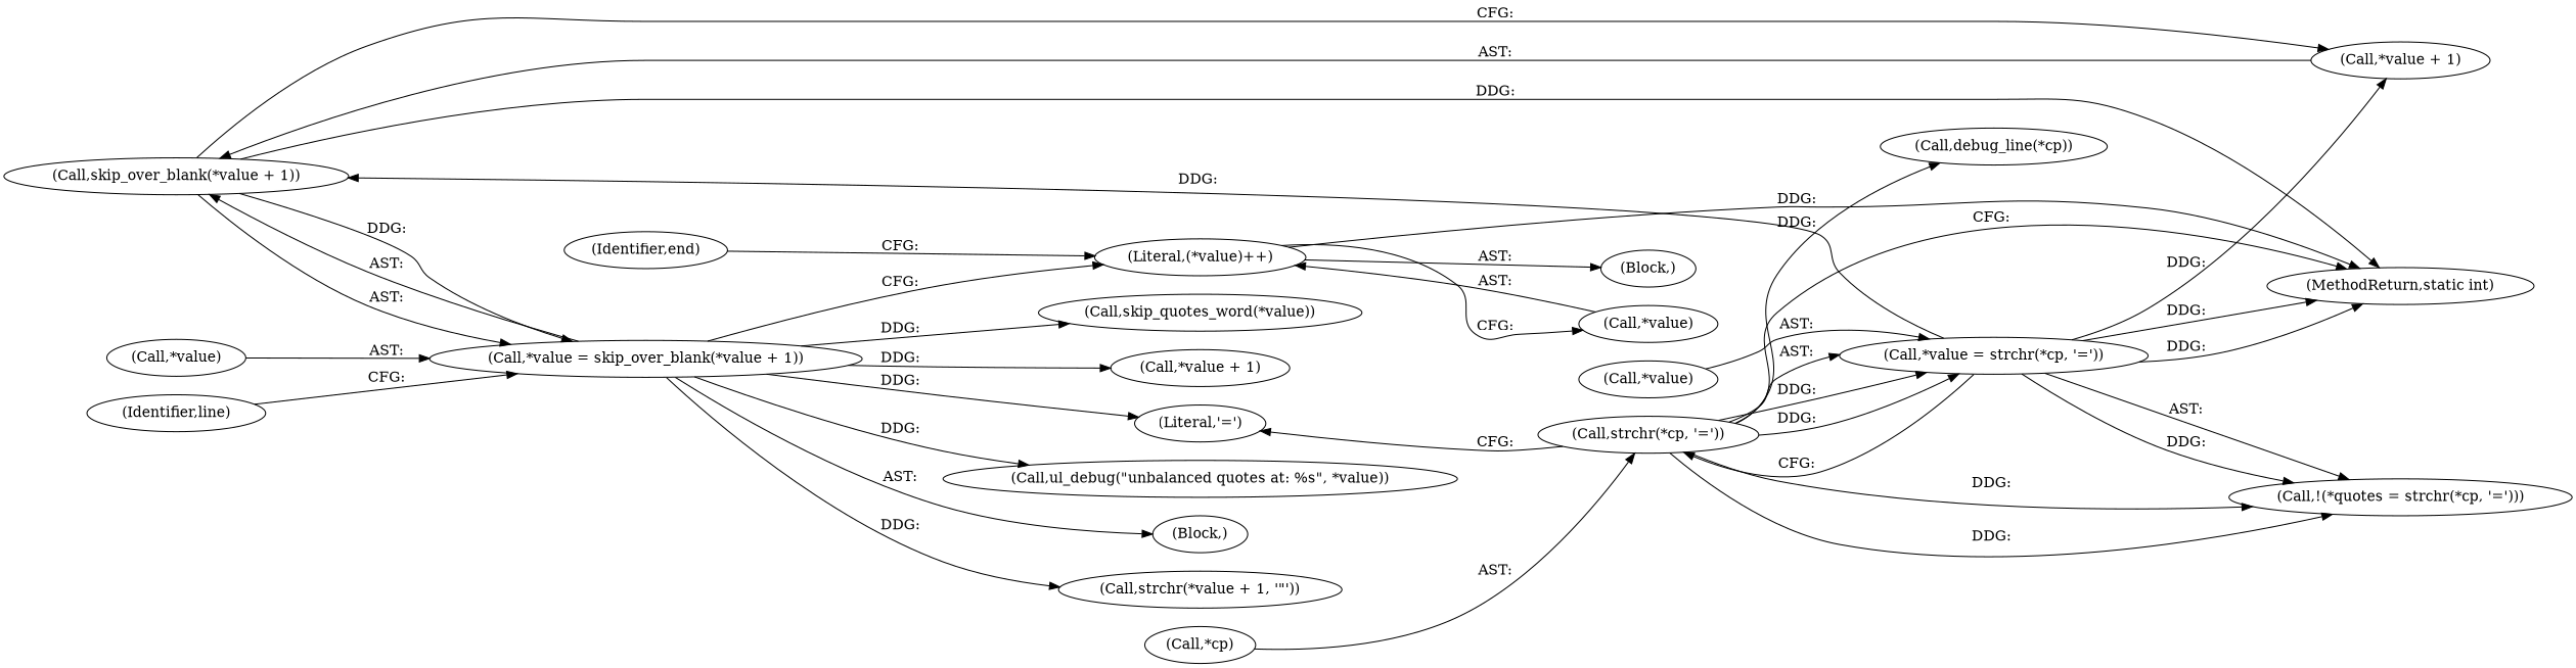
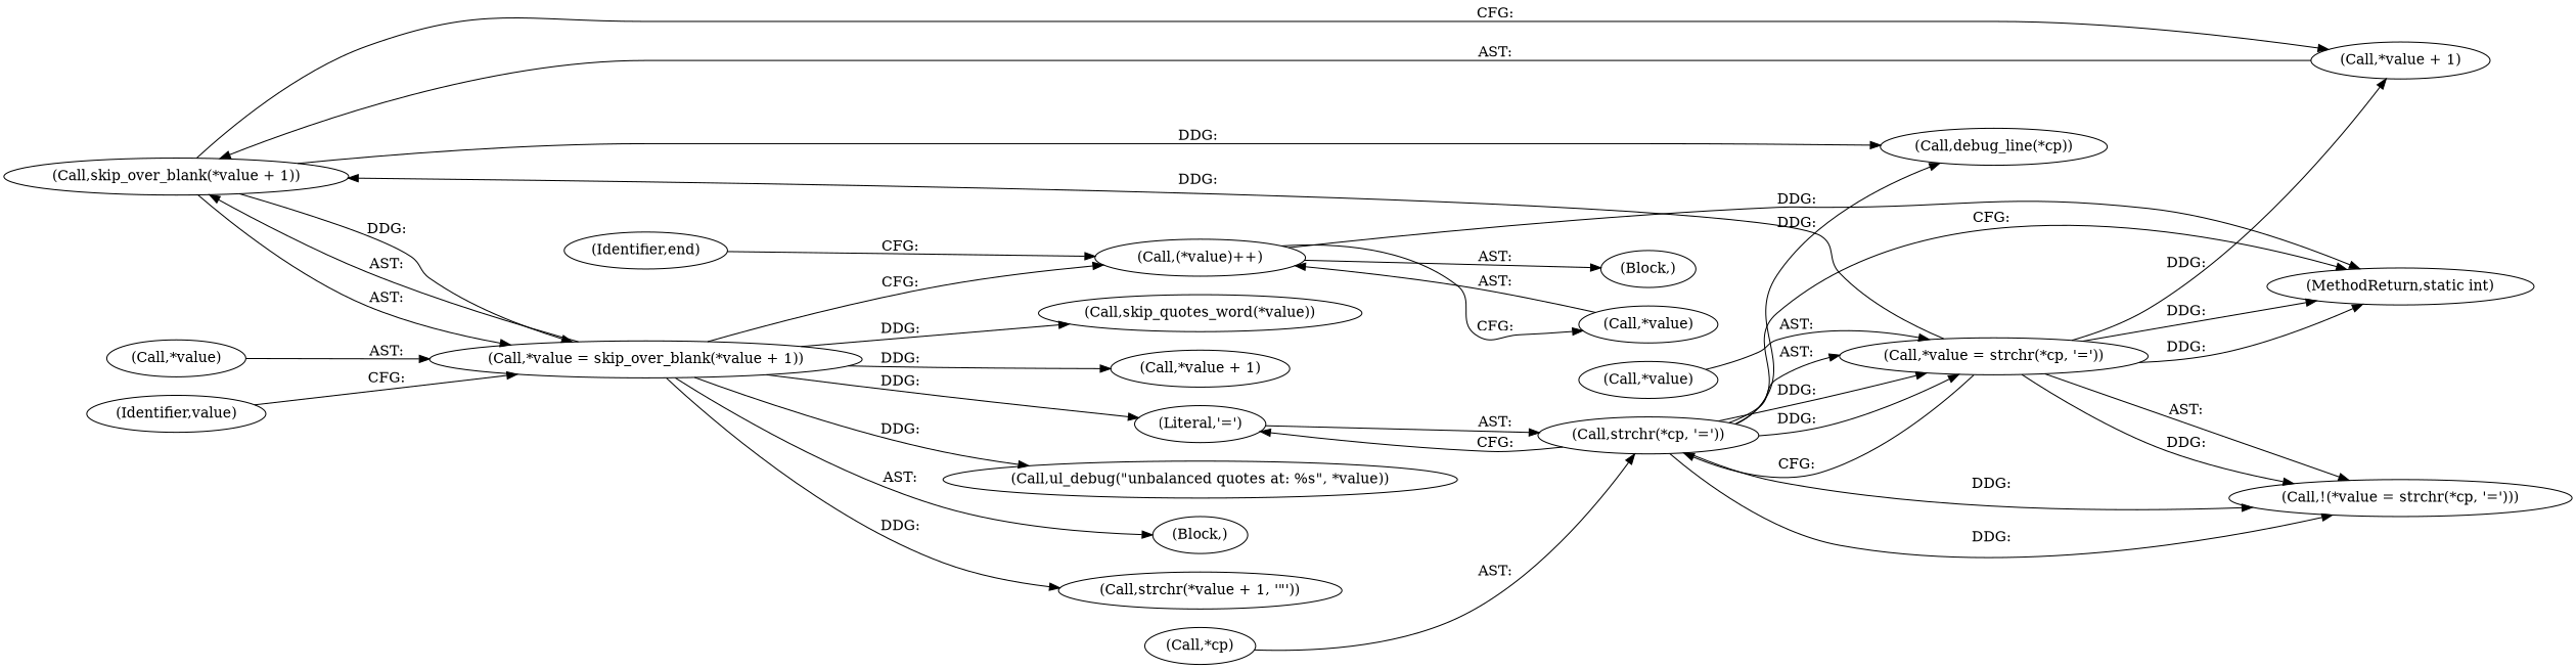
  digraph {
    rankdir=LR
-   n1 [label="(Literal,(*value)++)"]
+   n1 [label="(Call,(*value)++)"]
    n2 [label="(Call,*value)"]
    n3 [label="(MethodReturn,static int)"]
    n4 [label="(Block,)"]
    n5 [label="(Call,*value = skip_over_blank(*value + 1))"]
    n6 [label="(Call,skip_over_blank(*value + 1))"]
    n7 [label="(Call,strchr(*value + 1, '\"'))"]
    n8 [label="(Call,skip_quotes_word(*value))"]
    n9 [label="(Call,*value + 1)"]
    n10 [label="(Call,ul_debug(\"unbalanced quotes at: %s\", *value))"]
    n11 [label="(Block,)"]
    n12 [label="(Literal,'=')"]
    n13 [label="(Call,*value + 1)"]
    n14 [label="(Call,*value = strchr(*cp, '='))"]
    n15 [label="(Call,strchr(*cp, '='))"]
-   n16 [label="(Call,!(*quotes = strchr(*cp, '=')))"]
+   n16 [label="(Call,!(*value = strchr(*cp, '=')))"]
    n17 [label="(Call,debug_line(*cp))"]
    n18 [label="(Call,*cp)"]
    n19 [label="(Call,*value)"]
    n20 [label="(Identifier,end)"]
-   n21 [label="(Identifier,line)"]
+   n21 [label="(Identifier,value)"]
    n22 [label="(Call,*value)"]
    n1 -> n2 [label="CFG: "]
    n1 -> n3 [label="DDG: "]
    n1 -> n4 [label="AST: "]
    n2 -> n1 [label="AST: "]
    n5 -> n1 [label="CFG: "]
    n5 -> n6 [label="AST: "]
    n5 -> n7 [label="DDG: "]
    n5 -> n8 [label="DDG: "]
    n5 -> n9 [label="DDG: "]
    n5 -> n10 [label="DDG: "]
    n5 -> n11 [label="AST: "]
    n5 -> n12 [label="DDG: "]
-   n6 -> n3 [label="DDG: "]
+   n6 -> n17 [label="DDG: "]
    n6 -> n5 [label="AST: "]
    n6 -> n5 [label="DDG: "]
    n6 -> n13 [label="CFG: "]
+   n12 -> n15 [label="AST: "]
    n13 -> n6 [label="AST: "]
    n14 -> n3 [label="DDG: "]
    n14 -> n3 [label="DDG: "]
    n14 -> n6 [label="DDG: "]
    n14 -> n13 [label="DDG: "]
    n14 -> n15 [label="CFG: "]
    n14 -> n16 [label="AST: "]
    n14 -> n16 [label="DDG: "]
    n15 -> n3 [label="CFG: "]
    n15 -> n12 [label="CFG: "]
    n15 -> n14 [label="AST: "]
    n15 -> n14 [label="DDG: "]
    n15 -> n14 [label="DDG: "]
    n15 -> n16 [label="DDG: "]
    n15 -> n16 [label="DDG: "]
    n15 -> n17 [label="DDG: "]
    n18 -> n15 [label="AST: "]
    n19 -> n5 [label="AST: "]
    n20 -> n1 [label="CFG: "]
    n21 -> n5 [label="CFG: "]
    n22 -> n14 [label="AST: "]
  }
